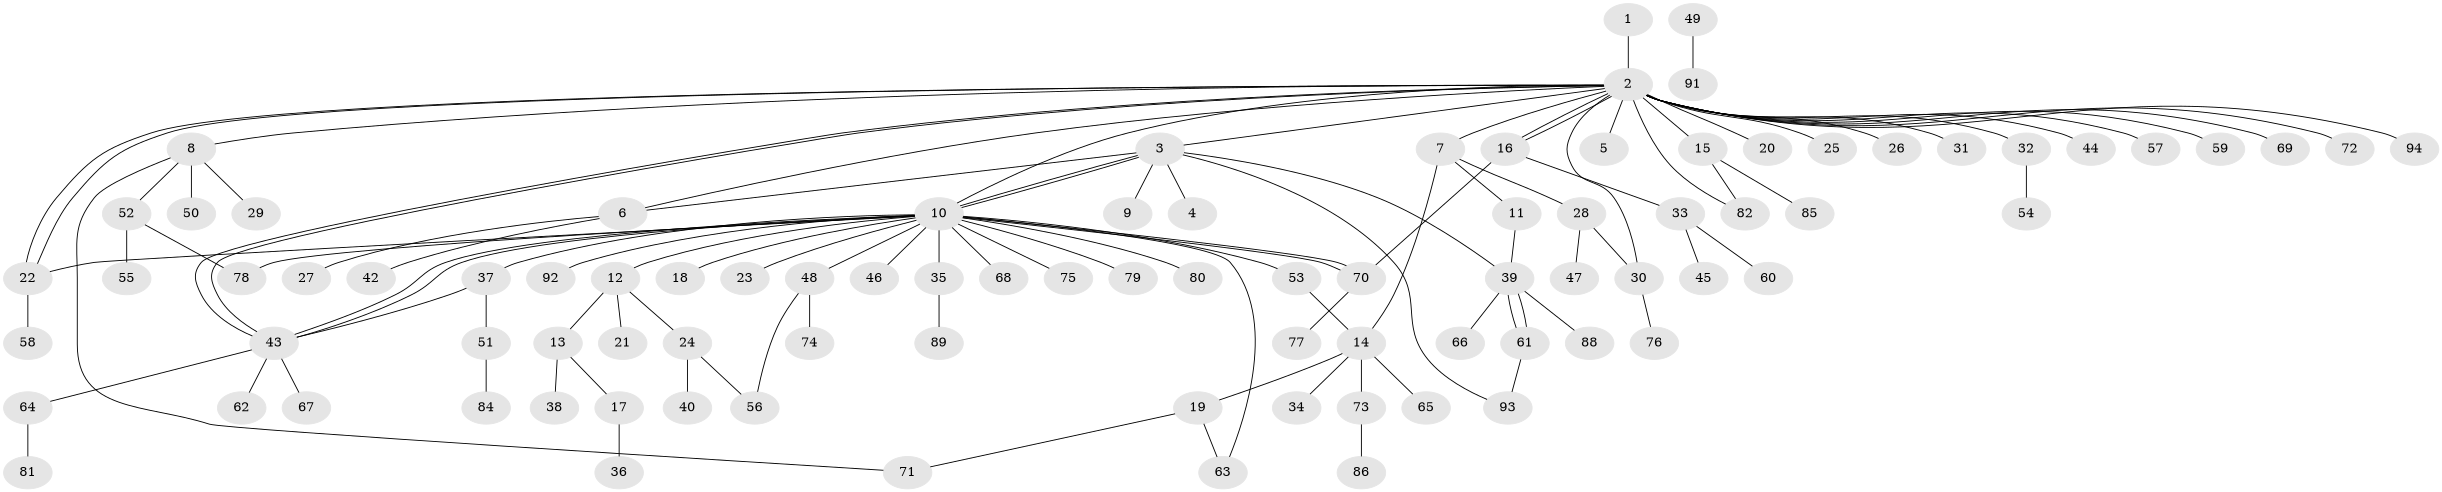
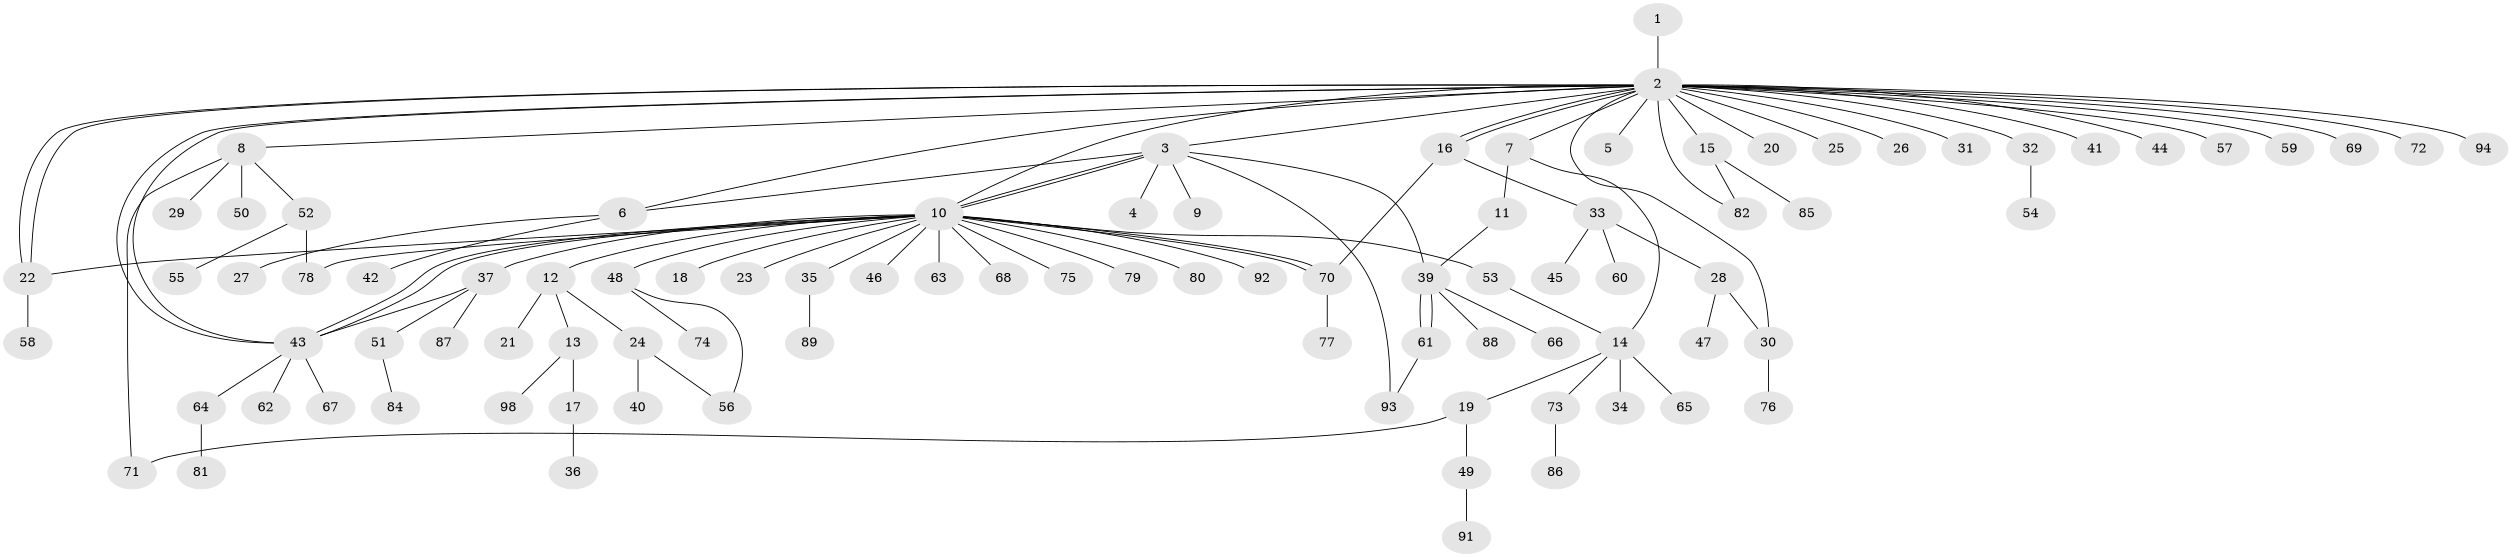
  graph {
    node [color=gray90 style=filled]
    1
    2
    3
    5
    6
    7
    8
    10
    15
    16
    20
    22
    25
    26
    30
    31
    32
+   41
    43
    44
    57
    59
    69
    72
    82
    n26 [label=94]
    4
    9
    39
    n30 [label=93]
    27
    42
    11
    14
    28
    29
    50
    52
    71
    12
    18
    23
    35
    37
    46
    48
    53
    63
    68
    70
    75
    78
    79
    80
    92
    85
    33
    58
    76
    54
    62
    64
    67
    66
    61
    88
    19
    34
    65
    73
    47
    55
    13
    21
    24
    89
    51
+   87
    56
    74
    77
    17
-   38
+   38 [label=98]
    40
    36
    49
    86
    45
    60
    91
    84
    81
    1 -- 2
    2 -- 3
    2 -- 5
    2 -- 6
    2 -- 7
    2 -- 8
    2 -- 10
    2 -- 15
    2 -- 16
    2 -- 16
    2 -- 20
    2 -- 22
    2 -- 22
    2 -- 25
    2 -- 26
    2 -- 30
    2 -- 31
    2 -- 32
+   2 -- 41
    2 -- 43
    2 -- 43
    2 -- 44
    2 -- 57
    2 -- 59
    2 -- 69
    2 -- 72
    2 -- 82
    2 -- n26
    3 -- 6
    3 -- 10
    3 -- 10
    3 -- 4
    3 -- 9
    3 -- 39
    3 -- n30
    6 -- 27
    6 -- 42
    7 -- 11
    7 -- 14
-   7 -- 28
+   33 -- 28
    8 -- 29
    8 -- 50
    8 -- 52
    8 -- 71
    10 -- 22
    10 -- 43
    10 -- 43
    10 -- 12
    10 -- 18
    10 -- 23
    10 -- 35
    10 -- 37
    10 -- 46
    10 -- 48
    10 -- 53
    10 -- 63
    10 -- 68
    10 -- 70
    10 -- 70
    10 -- 75
    10 -- 78
    10 -- 79
    10 -- 80
    10 -- 92
    15 -- 82
    15 -- 85
    16 -- 70
    16 -- 33
    22 -- 58
    30 -- 76
    32 -- 54
    43 -- 62
    43 -- 64
    43 -- 67
    39 -- 66
    39 -- 61
    39 -- 61
    39 -- 88
    11 -- 39
    14 -- 19
    14 -- 34
    14 -- 65
    14 -- 73
    28 -- 30
    28 -- 47
    52 -- 78
    52 -- 55
    12 -- 13
    12 -- 21
    12 -- 24
    35 -- 89
    37 -- 43
    37 -- 51
+   37 -- 87
    48 -- 56
    48 -- 74
    53 -- 14
    70 -- 77
    33 -- 45
    33 -- 60
    64 -- 81
    61 -- n30
    19 -- 71
-   19 -- 63
+   19 -- 49
    73 -- 86
    13 -- 17
    13 -- 38
    24 -- 56
    24 -- 40
    51 -- 84
    17 -- 36
    49 -- 91
  }
